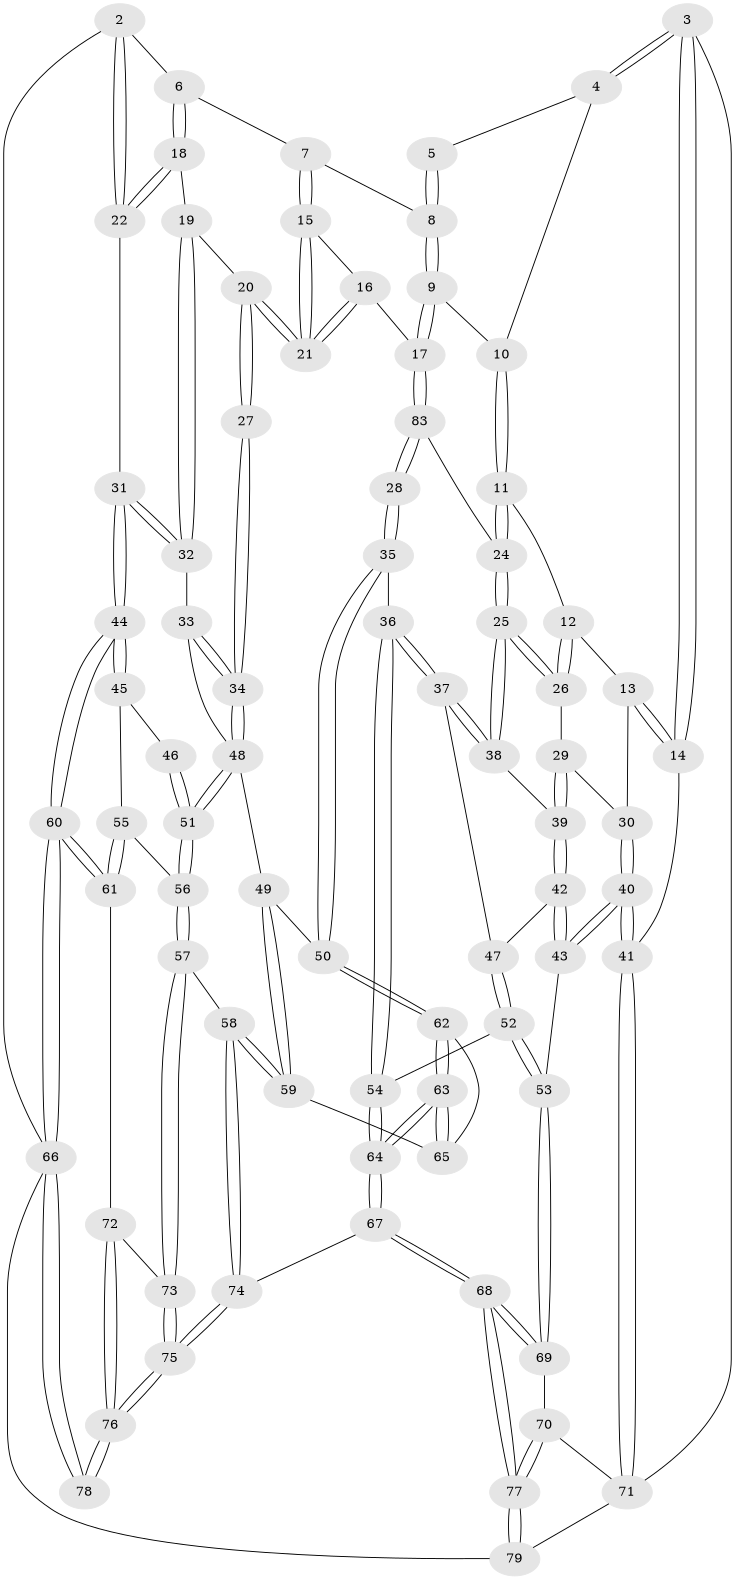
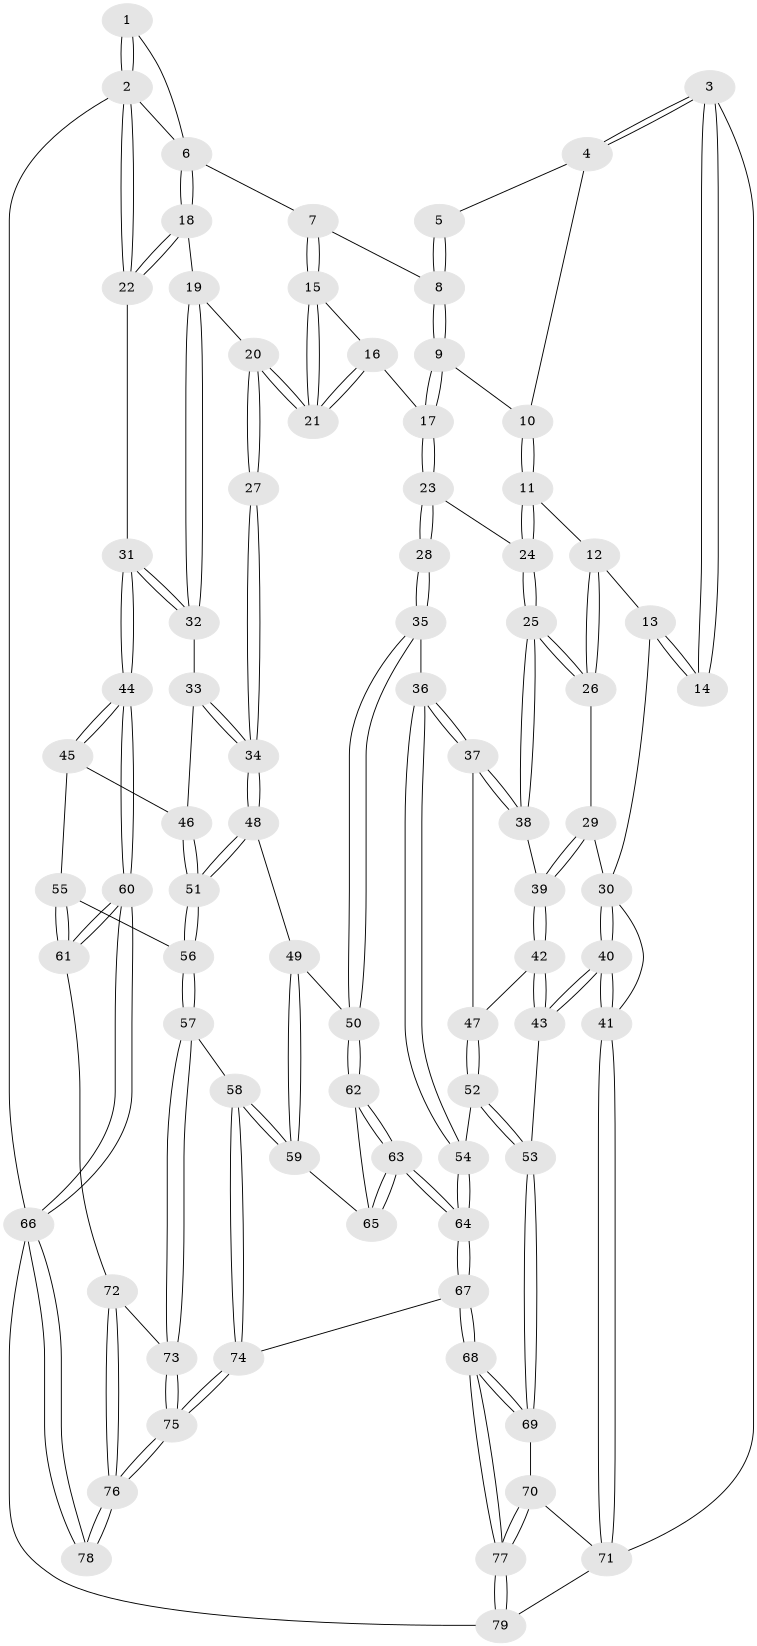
  graph {
    node [color=gray90 style=filled]
+   1
    2
    6
    22
    66
    7
    18
    3
    4
    14
    71
    31
    78
    79
    5
    10
    41
    8
    11
    9
    15
    19
    16
    21
    17
-   23 [label=83]
+   23
    12
    24
    13
    26
    25
    30
    29
    40
    28
    20
    32
    27
    33
    34
    44
    35
    38
    39
    48
    36
    50
    42
    43
    45
    60
    46
    51
    49
    37
    54
    62
    47
    64
    52
    53
    69
    55
    61
    56
    59
    65
    63
    57
    70
    67
    72
    58
    73
    74
    75
    76
    68
    77
+   1 -- 2
+   1 -- 2
+   1 -- 6
    2 -- 6
    2 -- 22
    2 -- 22
    2 -- 66
    6 -- 7
    6 -- 18
    6 -- 18
    22 -- 31
    66 -- 78
    66 -- 78
    66 -- 79
    7 -- 8
    7 -- 15
    7 -- 15
    18 -- 22
    18 -- 22
    18 -- 19
    3 -- 4
    3 -- 4
    3 -- 14
    3 -- 14
    3 -- 71
    4 -- 5
    4 -- 10
-   14 -- 41
+   30 -- 41
    71 -- 79
    31 -- 32
    31 -- 32
    31 -- 44
    31 -- 44
    5 -- 8
    5 -- 8
    10 -- 11
    10 -- 11
    41 -- 71
    41 -- 71
    8 -- 9
    8 -- 9
    11 -- 12
    11 -- 24
    11 -- 24
    9 -- 10
    9 -- 17
    9 -- 17
    15 -- 16
    15 -- 21
    15 -- 21
    19 -- 20
    19 -- 32
    19 -- 32
    16 -- 21
    16 -- 21
    16 -- 17
    17 -- 23
    17 -- 23
    23 -- 24
    23 -- 28
    23 -- 28
    12 -- 13
    12 -- 26
    12 -- 26
    24 -- 25
    24 -- 25
    13 -- 14
    13 -- 14
    13 -- 30
    26 -- 29
    25 -- 26
    25 -- 26
    25 -- 38
    25 -- 38
    30 -- 40
    30 -- 40
    29 -- 30
    29 -- 39
    29 -- 39
    40 -- 41
    40 -- 41
    40 -- 43
    40 -- 43
    28 -- 35
    28 -- 35
    20 -- 21
    20 -- 21
    20 -- 27
    20 -- 27
    32 -- 33
    27 -- 34
    27 -- 34
    33 -- 34
    33 -- 34
-   33 -- 48
+   33 -- 46
    34 -- 48
    34 -- 48
    44 -- 45
    44 -- 45
    44 -- 60
    44 -- 60
    35 -- 36
    35 -- 50
    35 -- 50
    38 -- 39
    39 -- 42
    39 -- 42
    48 -- 51
    48 -- 51
    48 -- 49
    36 -- 37
    36 -- 37
    36 -- 54
    36 -- 54
    50 -- 62
    50 -- 62
    42 -- 43
    42 -- 43
    42 -- 47
    43 -- 53
    45 -- 46
    45 -- 55
    60 -- 66
    60 -- 66
    60 -- 61
    60 -- 61
    46 -- 51
    46 -- 51
    51 -- 56
    51 -- 56
    49 -- 50
    49 -- 59
    49 -- 59
    37 -- 38
    37 -- 38
    37 -- 47
    54 -- 64
    54 -- 64
    62 -- 65
    62 -- 63
    62 -- 63
    47 -- 52
    47 -- 52
    64 -- 67
    64 -- 67
    52 -- 54
    52 -- 53
    52 -- 53
    53 -- 69
    53 -- 69
    69 -- 70
    55 -- 61
    55 -- 61
    55 -- 56
    61 -- 72
    56 -- 57
    56 -- 57
    59 -- 65
    63 -- 64
    63 -- 64
    63 -- 65
    63 -- 65
    57 -- 58
    57 -- 73
    57 -- 73
    70 -- 71
    70 -- 77
    70 -- 77
    67 -- 74
    67 -- 68
    67 -- 68
    72 -- 73
    72 -- 76
    72 -- 76
    58 -- 59
    58 -- 59
    58 -- 74
    58 -- 74
    73 -- 75
    73 -- 75
    74 -- 75
    74 -- 75
    75 -- 76
    75 -- 76
    76 -- 78
    76 -- 78
    68 -- 69
    68 -- 69
    68 -- 77
    68 -- 77
    77 -- 79
    77 -- 79
  }
